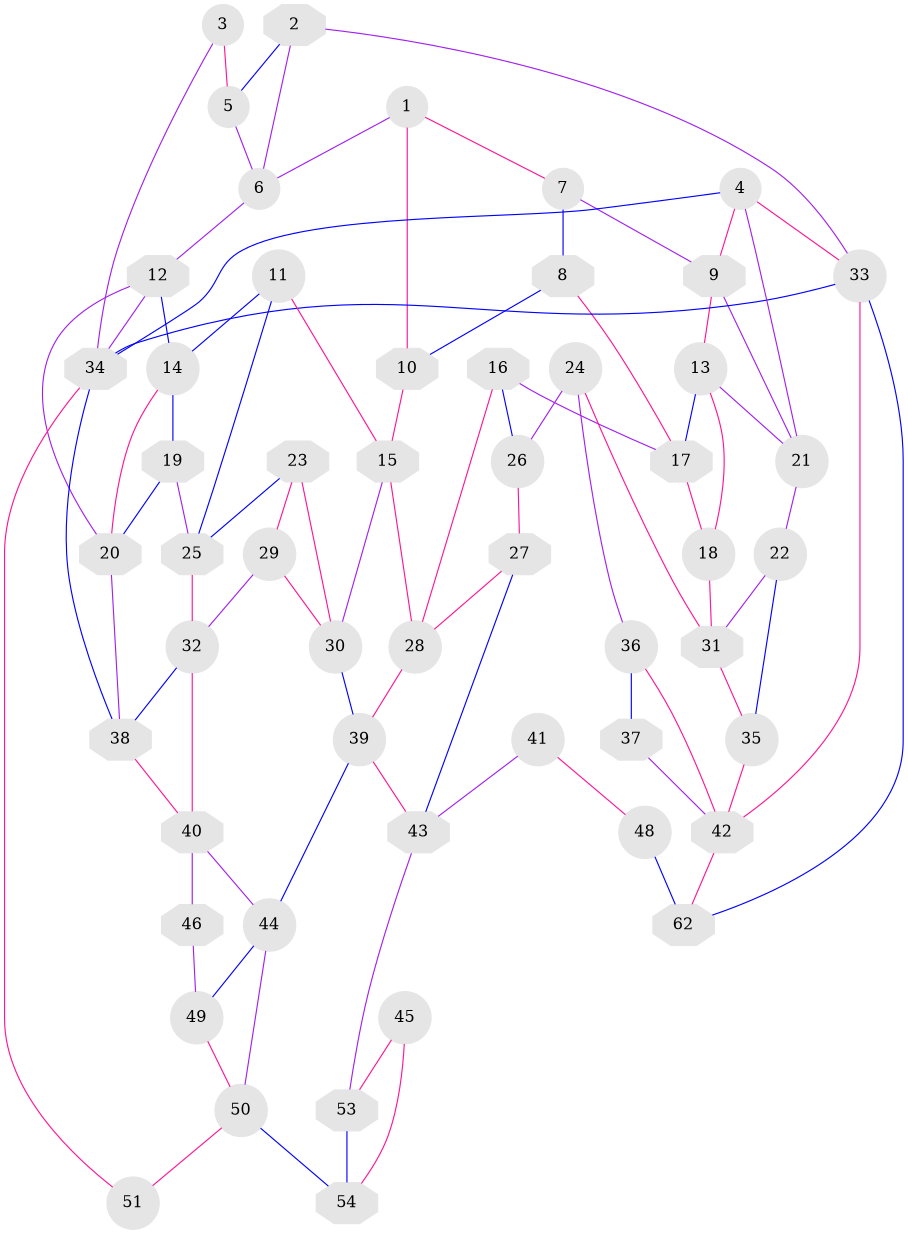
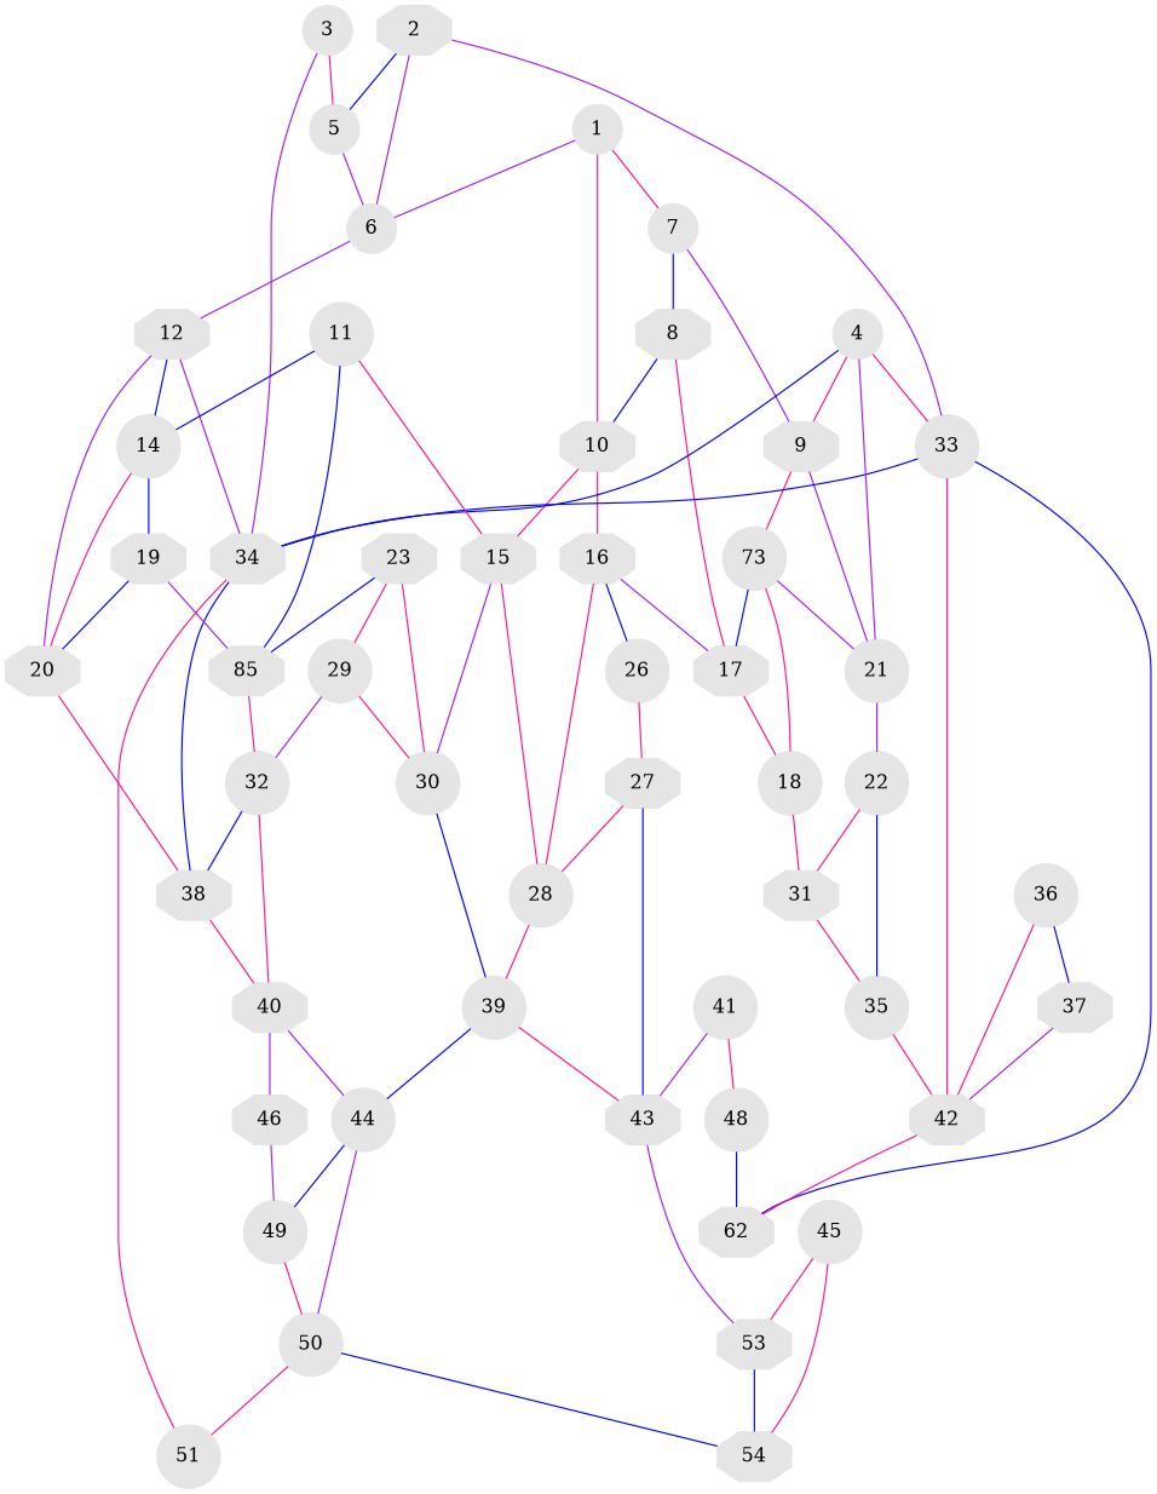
  graph {
    node [color=gray90 shape=circle style=filled]
    edge [color=deeppink weight=1.0]
    1
    6
    7
    10 [shape=octagon]
    12 [shape=octagon]
    9 [shape=octagon]
    8 [shape=octagon]
    15 [shape=octagon]
    16 [shape=octagon]
    2 [shape=octagon]
    5
    33
    34 [shape=octagon]
    4
    21
    3
    38 [shape=octagon]
    51
-   13
+   13 [label=73]
    22
    42 [shape=octagon]
    n22 [label=62 shape=octagon]
    14
    20 [shape=octagon]
    17 [shape=octagon]
    18
    28
    30
    26
    11
-   25 [shape=octagon]
+   25 [shape=octagon label=85]
    19 [shape=octagon]
    32
    31 [shape=octagon]
    39
    27 [shape=octagon]
    35
    40 [shape=octagon]
    23 [shape=octagon]
    29
-   24
    36
    37 [shape=octagon]
    43 [shape=octagon]
    53 [shape=octagon]
    44
    46 [shape=octagon]
    49
    50
    41
    48
    54 [shape=octagon]
    45
    1 -- 6 [color=purple]
    1 -- 7
    1 -- 10
    6 -- 12 [color=purple]
    7 -- 9 [color=purple]
    7 -- 8 [color=blue]
    10 -- 15
+   10 -- 16
    12 -- 34 [color=purple]
    12 -- 14 [color=blue]
    12 -- 20 [color=purple]
    9 -- 21 [color=purple]
    9 -- 13
    8 -- 10 [color=blue]
    8 -- 17
    15 -- 28
    15 -- 30 [color=purple]
    16 -- 17 [color=purple]
    16 -- 28
    16 -- 26 [color=blue]
    2 -- 6 [color=purple]
    2 -- 5 [color=blue]
    2 -- 33 [color=purple]
    5 -- 6 [color=purple]
    33 -- 34 [color=blue]
    33 -- 42
    33 -- n22 [color=blue]
    34 -- 38 [color=blue]
    34 -- 51
    4 -- 9
    4 -- 33
    4 -- 34 [color=blue]
    4 -- 21 [color=purple]
    21 -- 22 [color=purple]
    3 -- 5 [weight=2.0]
    3 -- 34 [color=purple]
    38 -- 40
    13 -- 21 [color=purple]
    13 -- 17 [color=blue]
    13 -- 18
-   22 -- 31 [color=purple]
+   22 -- 31
    22 -- 35 [color=blue]
    42 -- n22
    14 -- 20
    14 -- 19 [color=blue]
-   20 -- 38 [color=purple]
+   20 -- 38
    17 -- 18
    18 -- 31
    28 -- 39
    30 -- 39 [color=blue]
    26 -- 27
    11 -- 15
    11 -- 14 [color=blue]
    11 -- 25 [color=blue]
    25 -- 32
    19 -- 20 [color=blue]
    19 -- 25 [color=purple weight=2.0]
    32 -- 38 [color=blue]
    32 -- 40
    31 -- 35
    39 -- 43
    39 -- 44 [color=blue]
    27 -- 28
    27 -- 43 [color=blue]
    35 -- 42
    40 -- 44 [color=purple]
    40 -- 46 [color=purple]
    23 -- 30
    23 -- 25 [color=blue weight=2.0]
    23 -- 29
    29 -- 30
    29 -- 32 [color=purple]
-   24 -- 26 [color=purple weight=2.0]
-   24 -- 31
-   24 -- 36 [color=purple]
    36 -- 42
    36 -- 37 [color=blue]
    37 -- 42 [color=purple]
    43 -- 53 [color=purple]
    53 -- 54 [color=blue]
    44 -- 49 [color=blue]
    44 -- 50 [color=purple]
    46 -- 49 [color=purple weight=2.0]
    49 -- 50
    50 -- 51
    50 -- 54 [color=blue]
    41 -- 43 [color=purple]
    41 -- 48
    48 -- n22 [color=blue weight=2.0]
    45 -- 53 [weight=2.0]
    45 -- 54
  }
